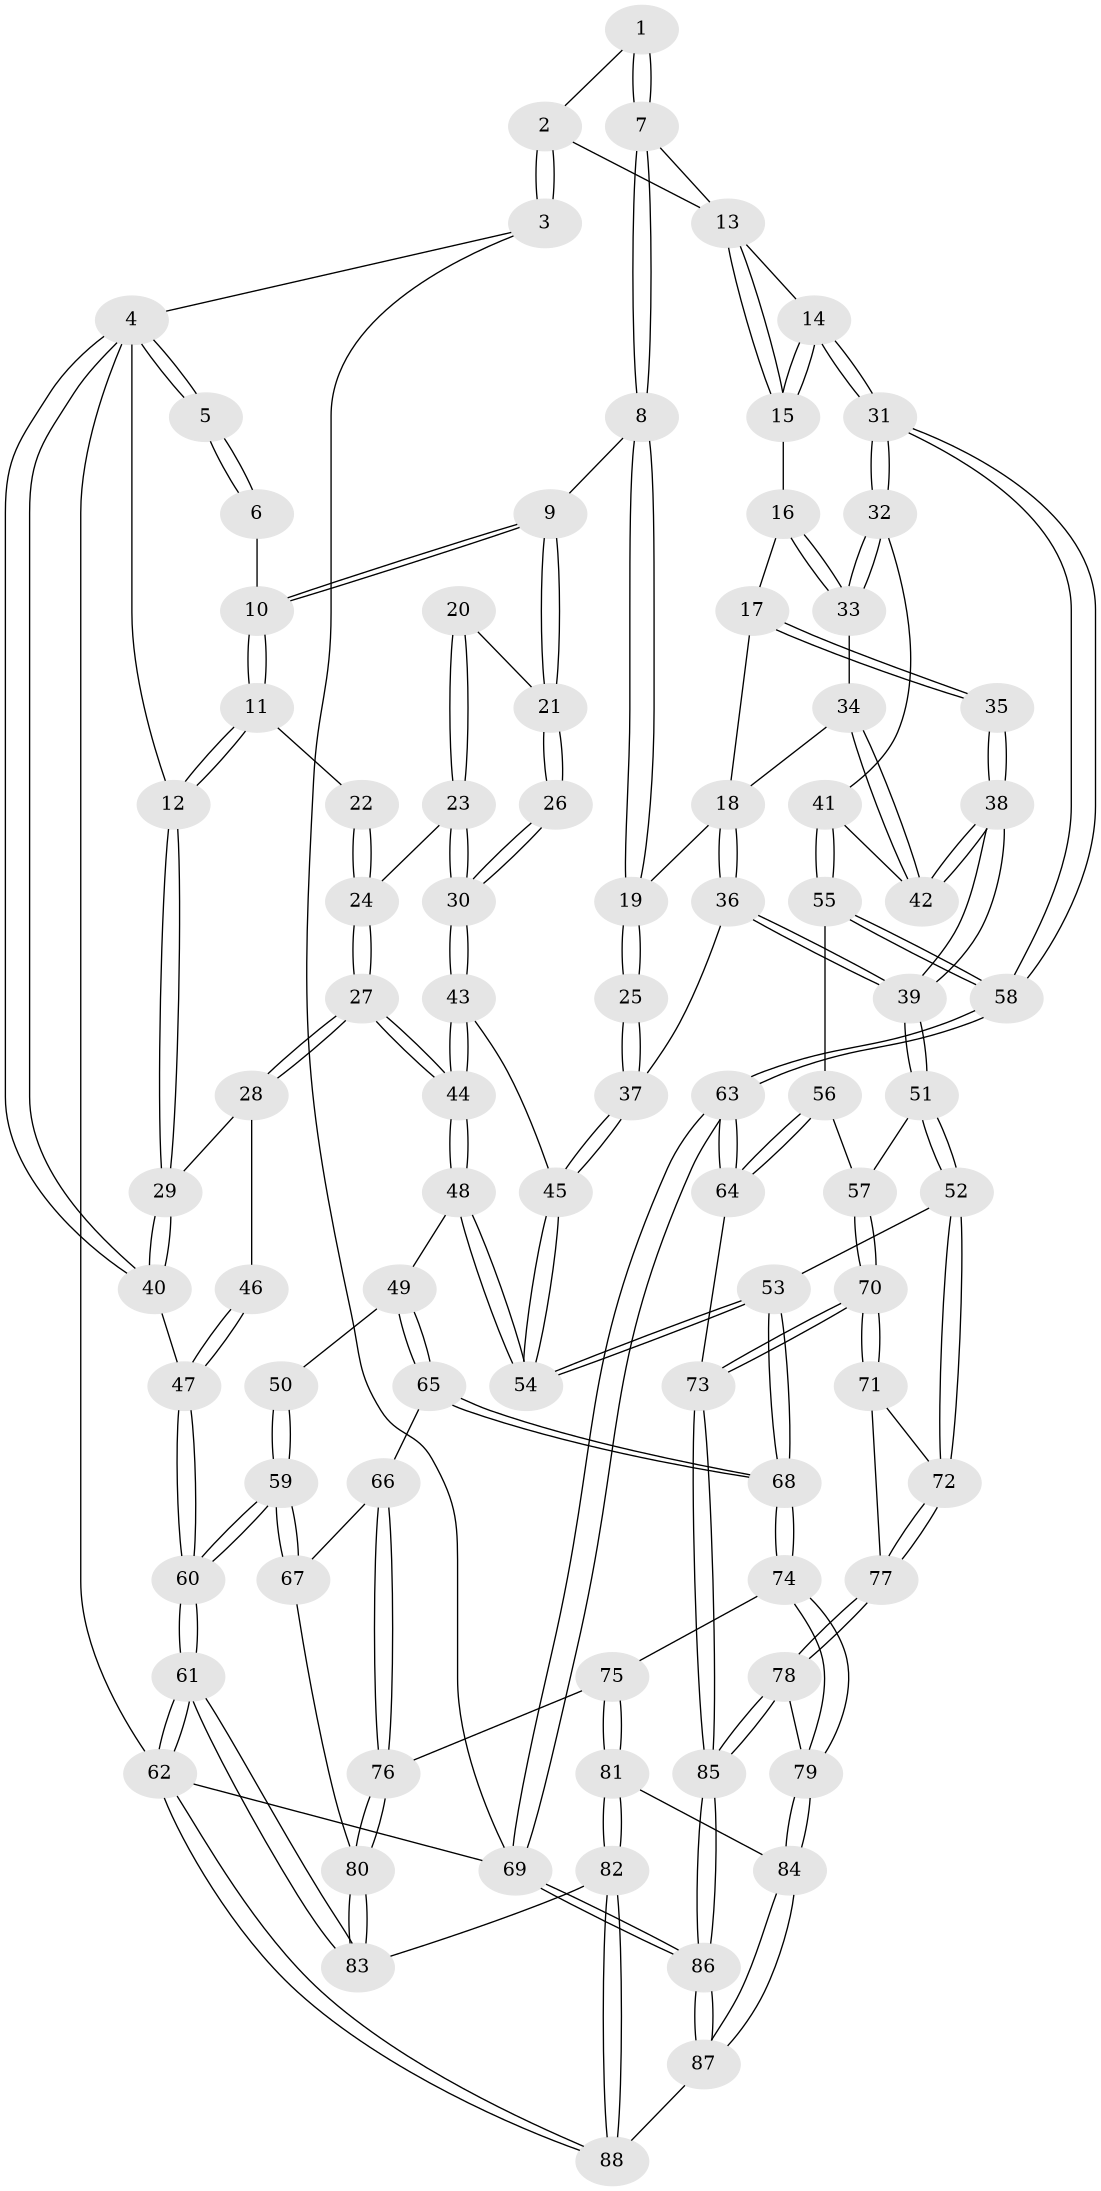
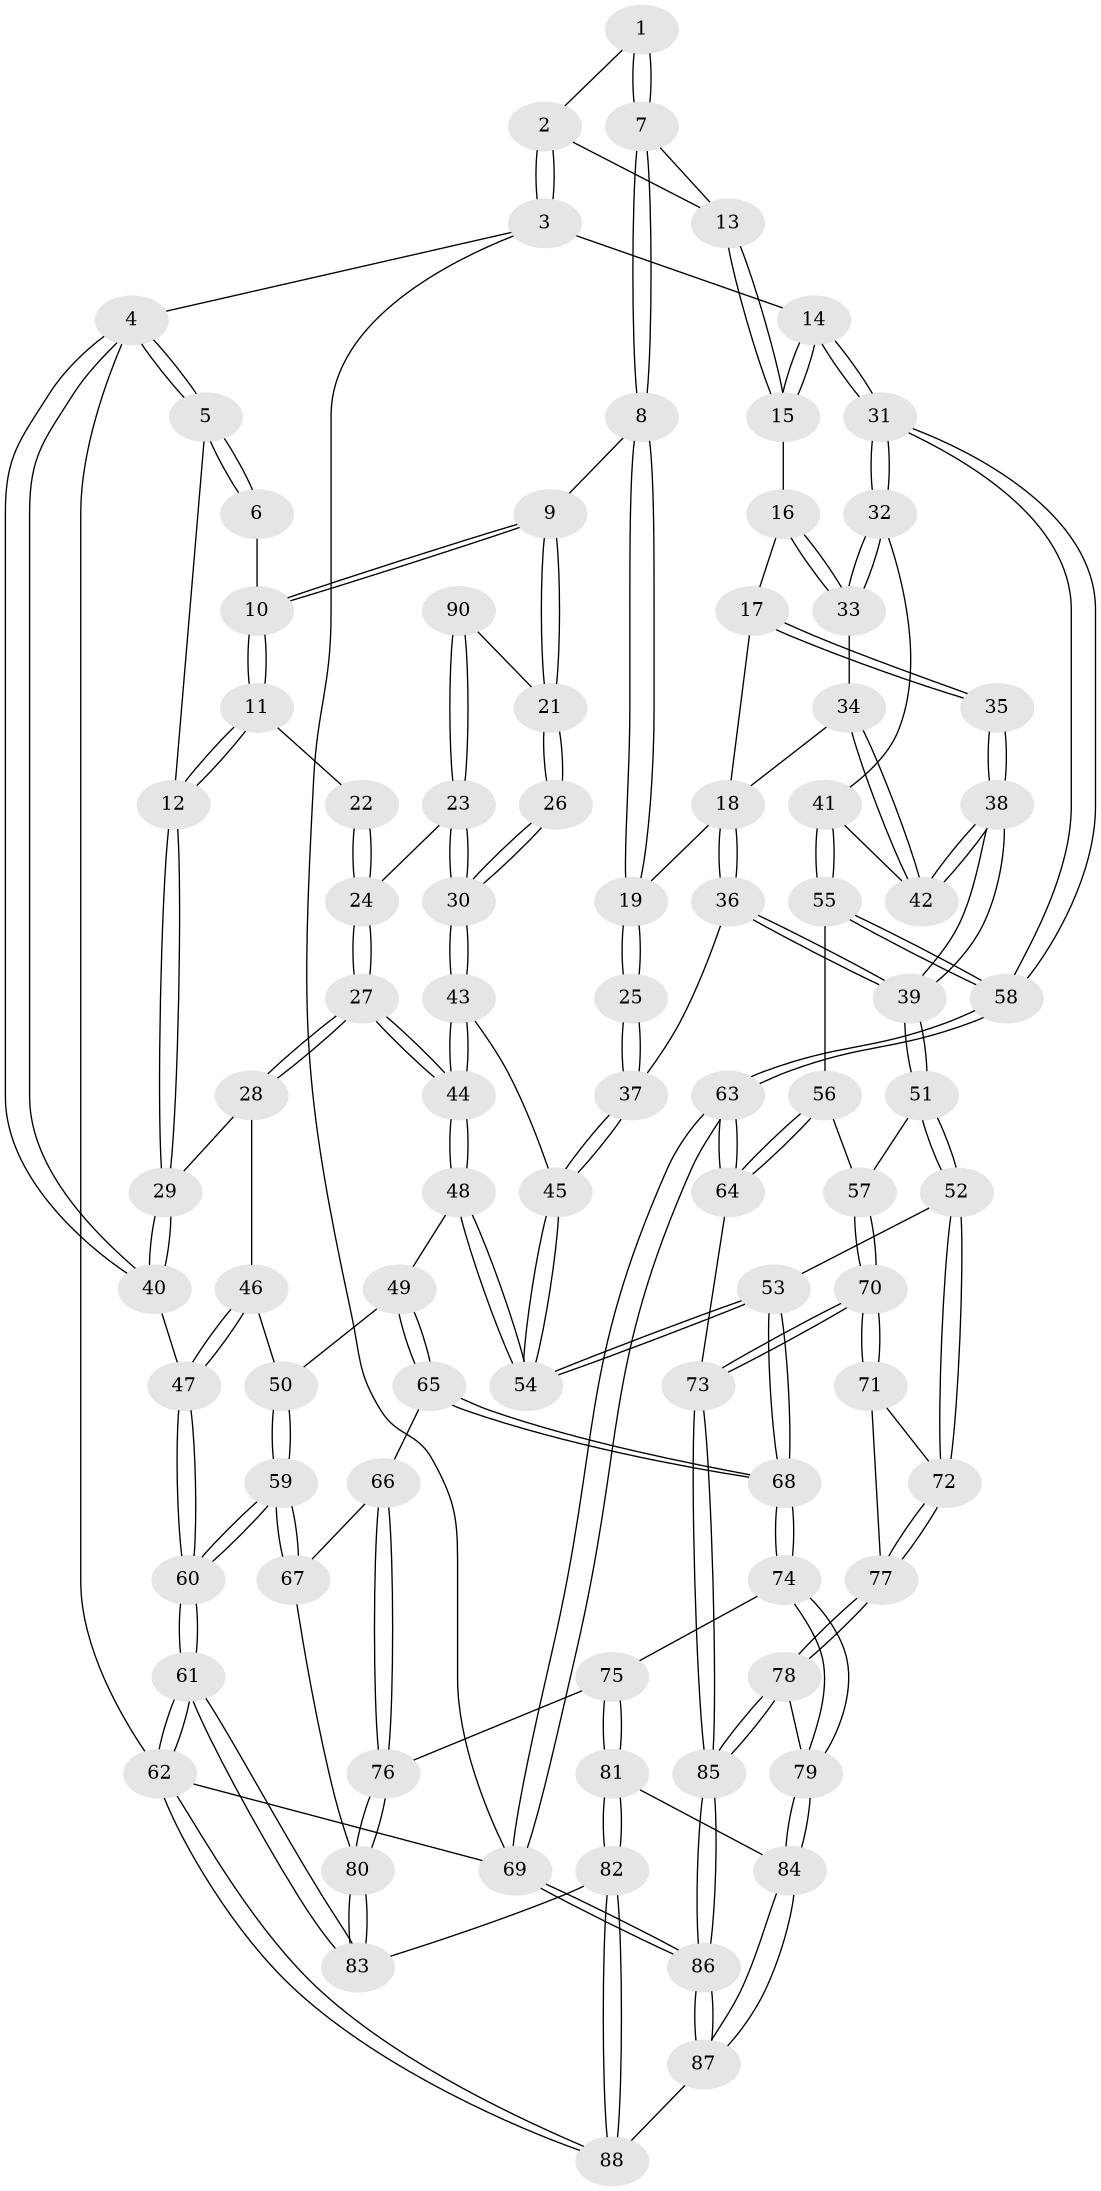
  graph {
    node [color=gray90 style=filled]
    1
    2
    7
    3
    13
    8
    4
    14
    69
    15
    5
    40
    62
    31
    86
    6
    12
    47
    88
    10
    29
    11
    9
    19
    21
    25
    26
    22
    24
    16
    32
    58
    17
    33
    18
    35
    34
    36
    38
    37
    39
-   20
+   20 [label=90]
    23
    30
    27
    43
    28
    44
    45
    46
    48
    50
    41
    63
    42
    55
    51
    54
    52
    57
    60
    56
    49
    59
    61
    65
    68
    66
    67
    53
    72
    70
    77
    74
    64
    73
    71
    80
    83
    85
    76
    75
    79
    87
    78
    81
    84
    82
    1 -- 2
    1 -- 7
    1 -- 7
    2 -- 3
    2 -- 3
    2 -- 13
    7 -- 13
    7 -- 8
    7 -- 8
    3 -- 4
-   13 -- 14
+   3 -- 14
    3 -- 69
    13 -- 15
    13 -- 15
    8 -- 9
    8 -- 19
    8 -- 19
    4 -- 5
    4 -- 5
    4 -- 40
    4 -- 40
    4 -- 62
    14 -- 15
    14 -- 15
    14 -- 31
    14 -- 31
    69 -- 86
    69 -- 86
    15 -- 16
    5 -- 6
    5 -- 6
-   4 -- 12
+   5 -- 12
    40 -- 47
    62 -- 69
    62 -- 88
    62 -- 88
    31 -- 32
    31 -- 32
    31 -- 58
    31 -- 58
    86 -- 87
    86 -- 87
    6 -- 10
    12 -- 29
    12 -- 29
    47 -- 60
    47 -- 60
    10 -- 11
    10 -- 11
    29 -- 40
    29 -- 40
    11 -- 12
    11 -- 12
    11 -- 22
    9 -- 10
    9 -- 10
    9 -- 21
    9 -- 21
    19 -- 25
    19 -- 25
    21 -- 26
    21 -- 26
    25 -- 37
    25 -- 37
    26 -- 30
    26 -- 30
    22 -- 24
    22 -- 24
    24 -- 27
    24 -- 27
    16 -- 17
    16 -- 33
    16 -- 33
    32 -- 33
    32 -- 33
    32 -- 41
    58 -- 63
    58 -- 63
    17 -- 18
    17 -- 35
    17 -- 35
    33 -- 34
    18 -- 19
    18 -- 36
    18 -- 36
    35 -- 38
    35 -- 38
    34 -- 18
    34 -- 42
    34 -- 42
    36 -- 37
    36 -- 39
    36 -- 39
    38 -- 39
    38 -- 39
    38 -- 42
    38 -- 42
    37 -- 45
    37 -- 45
    39 -- 51
    39 -- 51
    20 -- 21
    20 -- 23
    20 -- 23
    23 -- 24
    23 -- 30
    23 -- 30
    30 -- 43
    30 -- 43
    27 -- 28
    27 -- 28
    27 -- 44
    27 -- 44
    43 -- 44
    43 -- 44
    43 -- 45
    28 -- 29
    28 -- 46
    44 -- 48
    44 -- 48
    45 -- 54
    45 -- 54
    46 -- 47
    46 -- 47
+   46 -- 50
    48 -- 54
    48 -- 54
    48 -- 49
    50 -- 59
    50 -- 59
    41 -- 42
    41 -- 55
    41 -- 55
    63 -- 69
    63 -- 69
    63 -- 64
    63 -- 64
    55 -- 58
    55 -- 58
    55 -- 56
    51 -- 52
    51 -- 52
    51 -- 57
    52 -- 53
    52 -- 72
    52 -- 72
    57 -- 70
    57 -- 70
    60 -- 61
    60 -- 61
    56 -- 57
    56 -- 64
    56 -- 64
    49 -- 50
    49 -- 65
    49 -- 65
    59 -- 60
    59 -- 60
    59 -- 67
    59 -- 67
    61 -- 62
    61 -- 62
    61 -- 83
    61 -- 83
    65 -- 68
    65 -- 68
    65 -- 66
    68 -- 74
    68 -- 74
    66 -- 67
    66 -- 76
    66 -- 76
    67 -- 80
    53 -- 54
    53 -- 54
    53 -- 68
    53 -- 68
    72 -- 77
    72 -- 77
    70 -- 73
    70 -- 73
    70 -- 71
    70 -- 71
    77 -- 78
    77 -- 78
    74 -- 75
    74 -- 79
    74 -- 79
    64 -- 73
    73 -- 85
    73 -- 85
    71 -- 72
    71 -- 77
    80 -- 83
    80 -- 83
    85 -- 86
    85 -- 86
    76 -- 80
    76 -- 80
    75 -- 76
    75 -- 81
    75 -- 81
    79 -- 84
    79 -- 84
    87 -- 88
    78 -- 85
    78 -- 85
    78 -- 79
    81 -- 84
    81 -- 82
    81 -- 82
    84 -- 87
    84 -- 87
    82 -- 88
    82 -- 88
    82 -- 83
  }
